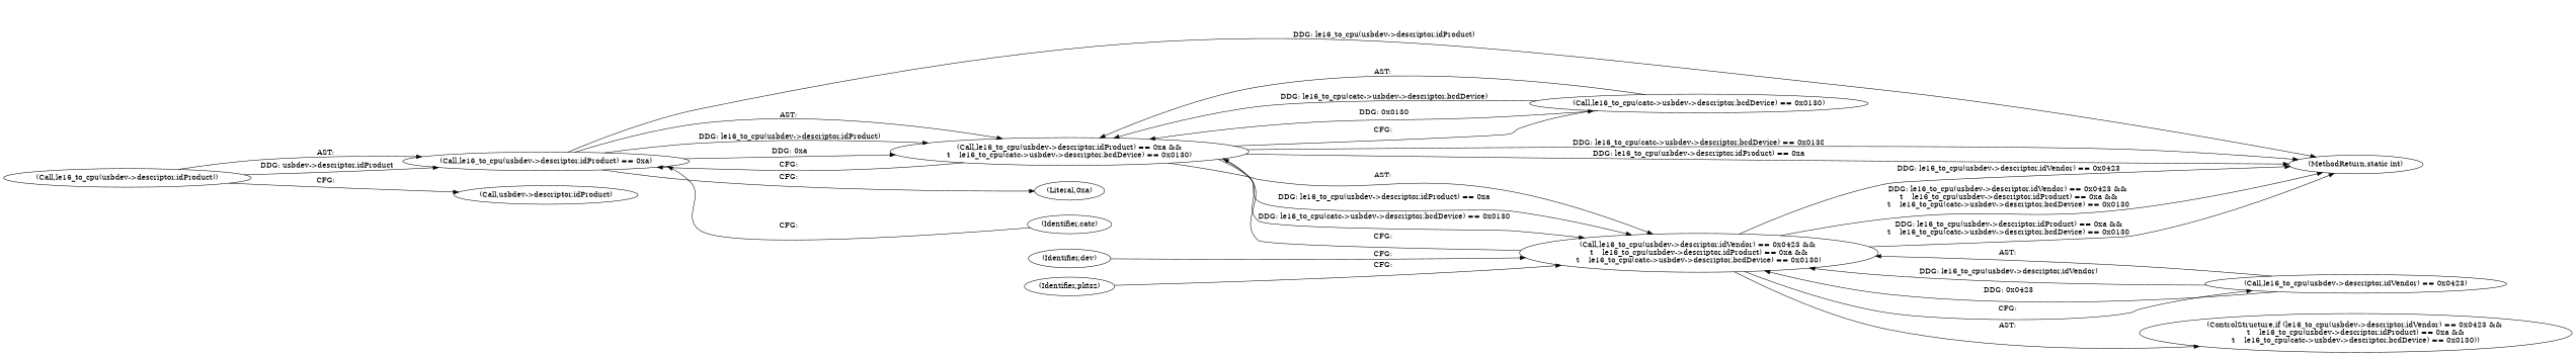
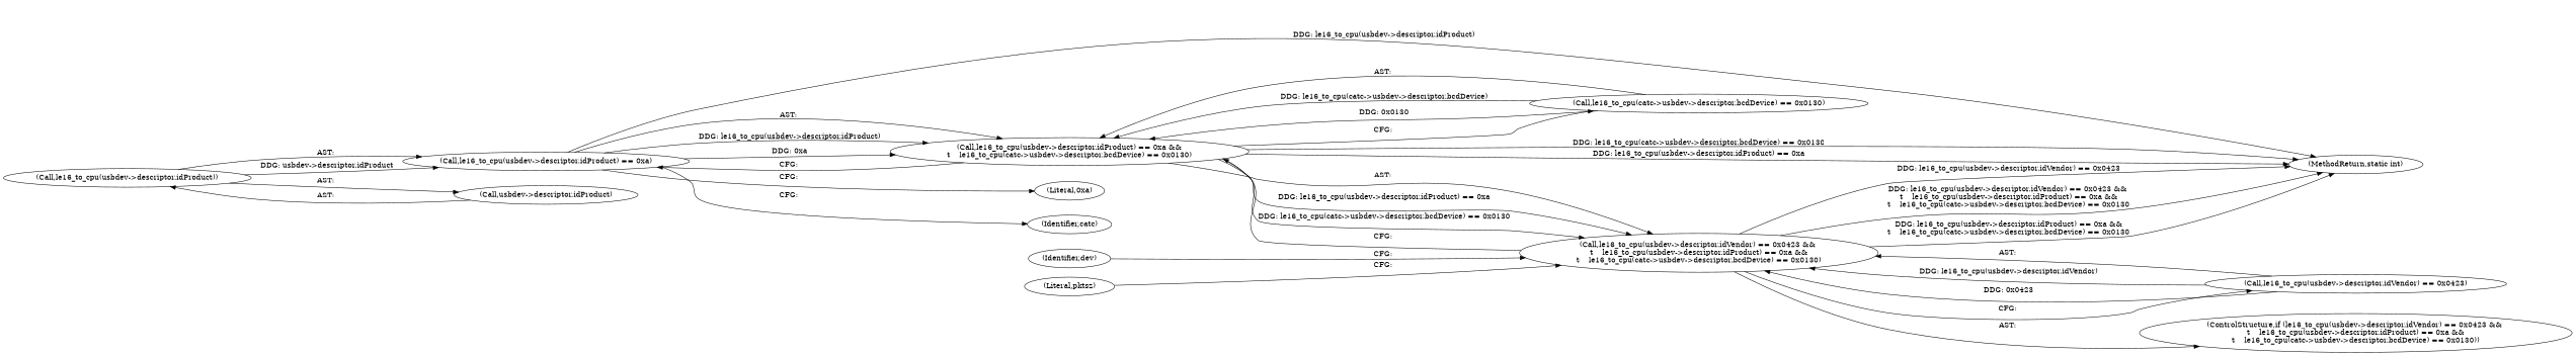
  digraph {
    rankdir=LR
    n1 [label="(Call,le16_to_cpu(usbdev->descriptor.idProduct))"]
    n2 [label="(Call,le16_to_cpu(usbdev->descriptor.idProduct) == 0xa)"]
    n3 [label="(Call,usbdev->descriptor.idProduct)"]
    n4 [label="(MethodReturn,static int)"]
    n5 [label="(Call,le16_to_cpu(usbdev->descriptor.idProduct) == 0xa &&\n\t    le16_to_cpu(catc->usbdev->descriptor.bcdDevice) == 0x0130)"]
    n6 [label="(Literal,0xa)"]
    n7 [label="(Call,le16_to_cpu(usbdev->descriptor.idVendor) == 0x0423 && \n\t    le16_to_cpu(usbdev->descriptor.idProduct) == 0xa &&\n\t    le16_to_cpu(catc->usbdev->descriptor.bcdDevice) == 0x0130)"]
    n8 [label="(Call,le16_to_cpu(catc->usbdev->descriptor.bcdDevice) == 0x0130)"]
    n9 [label="(ControlStructure,if (le16_to_cpu(usbdev->descriptor.idVendor) == 0x0423 && \n\t    le16_to_cpu(usbdev->descriptor.idProduct) == 0xa &&\n\t    le16_to_cpu(catc->usbdev->descriptor.bcdDevice) == 0x0130))"]
    n10 [label="(Call,le16_to_cpu(usbdev->descriptor.idVendor) == 0x0423)"]
    n11 [label="(Identifier,catc)"]
    n12 [label="(Identifier,dev)"]
-   n13 [label="(Identifier,pktsz)"]
+   n13 [label="(Literal,pktsz)"]
    n1 -> n2 [label="AST: "]
    n1 -> n2 [label="DDG: usbdev->descriptor.idProduct"]
-   n1 -> n3 [label="CFG: "]
+   n1 -> n3 [label="AST: "]
    n2 -> n4 [label="DDG: le16_to_cpu(usbdev->descriptor.idProduct)"]
    n2 -> n5 [label="AST: "]
    n2 -> n5 [label="DDG: le16_to_cpu(usbdev->descriptor.idProduct)"]
    n2 -> n5 [label="DDG: 0xa"]
    n2 -> n6 [label="CFG: "]
+   n3 -> n1 [label="AST: "]
    n5 -> n2 [label="CFG: "]
    n5 -> n4 [label="DDG: le16_to_cpu(catc->usbdev->descriptor.bcdDevice) == 0x0130"]
    n5 -> n4 [label="DDG: le16_to_cpu(usbdev->descriptor.idProduct) == 0xa"]
    n5 -> n7 [label="AST: "]
    n5 -> n7 [label="DDG: le16_to_cpu(usbdev->descriptor.idProduct) == 0xa"]
    n5 -> n7 [label="DDG: le16_to_cpu(catc->usbdev->descriptor.bcdDevice) == 0x0130"]
    n5 -> n8 [label="CFG: "]
    n7 -> n4 [label="DDG: le16_to_cpu(usbdev->descriptor.idVendor) == 0x0423"]
    n7 -> n4 [label="DDG: le16_to_cpu(usbdev->descriptor.idVendor) == 0x0423 && \n\t    le16_to_cpu(usbdev->descriptor.idProduct) == 0xa &&\n\t    le16_to_cpu(catc->usbdev->descriptor.bcdDevice) == 0x0130"]
    n7 -> n4 [label="DDG: le16_to_cpu(usbdev->descriptor.idProduct) == 0xa &&\n\t    le16_to_cpu(catc->usbdev->descriptor.bcdDevice) == 0x0130"]
    n7 -> n5 [label="CFG: "]
    n7 -> n9 [label="AST: "]
    n7 -> n10 [label="CFG: "]
    n8 -> n5 [label="AST: "]
    n8 -> n5 [label="DDG: le16_to_cpu(catc->usbdev->descriptor.bcdDevice)"]
    n8 -> n5 [label="DDG: 0x0130"]
    n10 -> n7 [label="AST: "]
    n10 -> n7 [label="DDG: le16_to_cpu(usbdev->descriptor.idVendor)"]
    n10 -> n7 [label="DDG: 0x0423"]
-   n11 -> n2 [label="CFG: "]
+   n2 -> n11 [label="CFG: "]
    n12 -> n7 [label="CFG: "]
    n13 -> n7 [label="CFG: "]
  }
